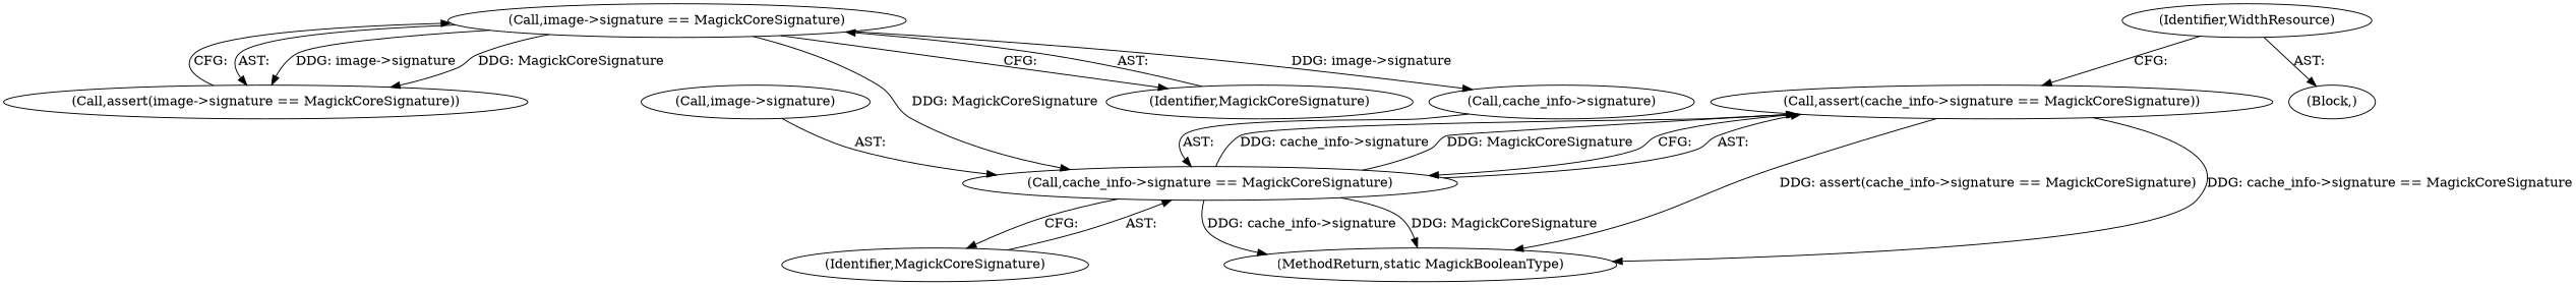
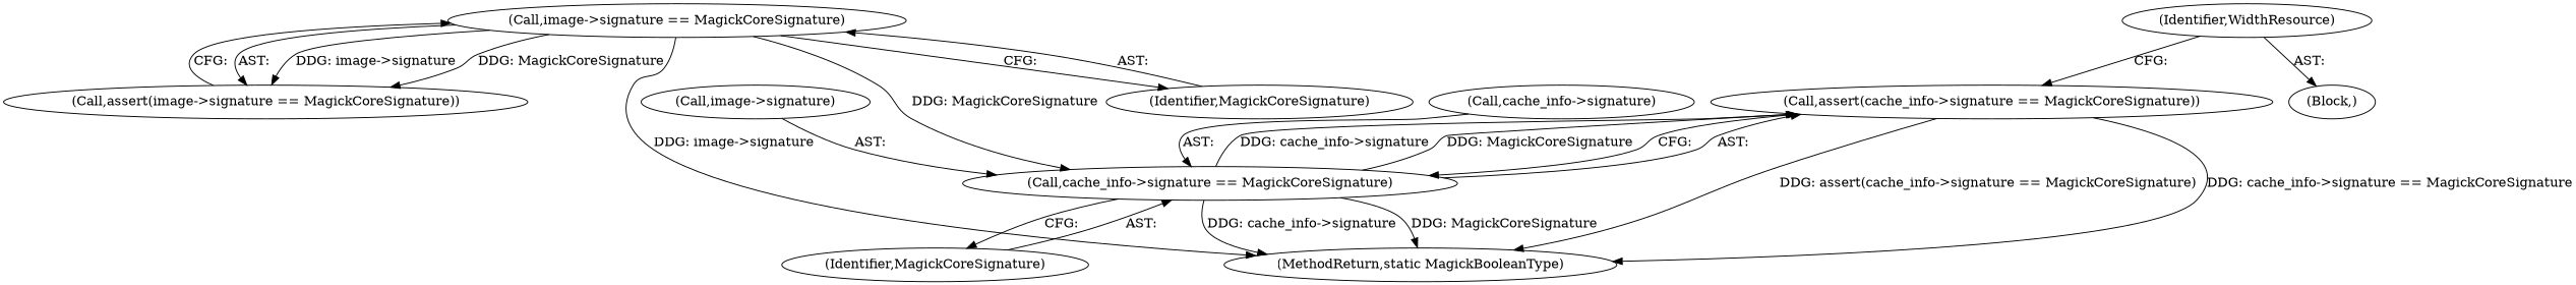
  digraph {
    n1 [label="(Call,assert(cache_info->signature == MagickCoreSignature))"]
    n2 [label="(Call,cache_info->signature == MagickCoreSignature)"]
    n3 [label="(MethodReturn,static MagickBooleanType)"]
    n4 [label="(Identifier,MagickCoreSignature)"]
    n5 [label="(Block,)"]
    n6 [label="(Call,image->signature == MagickCoreSignature)"]
    n7 [label="(Call,assert(image->signature == MagickCoreSignature))"]
    n8 [label="(Identifier,MagickCoreSignature)"]
    n9 [label="(Call,image->signature)"]
    n10 [label="(Identifier,WidthResource)"]
    n11 [label="(Call,cache_info->signature)"]
    n1 -> n2 [label="CFG: "]
    n1 -> n3 [label="DDG: assert(cache_info->signature == MagickCoreSignature)"]
    n1 -> n3 [label="DDG: cache_info->signature == MagickCoreSignature"]
    n2 -> n1 [label="AST: "]
    n2 -> n1 [label="DDG: cache_info->signature"]
    n2 -> n1 [label="DDG: MagickCoreSignature"]
    n2 -> n3 [label="DDG: MagickCoreSignature"]
    n2 -> n3 [label="DDG: cache_info->signature"]
    n2 -> n4 [label="CFG: "]
    n4 -> n2 [label="AST: "]
    n6 -> n2 [label="DDG: MagickCoreSignature"]
-   n6 -> n11 [label="DDG: image->signature"]
+   n6 -> n3 [label="DDG: image->signature"]
    n6 -> n7 [label="AST: "]
    n6 -> n7 [label="DDG: image->signature"]
    n6 -> n7 [label="DDG: MagickCoreSignature"]
    n6 -> n8 [label="CFG: "]
    n7 -> n6 [label="CFG: "]
    n8 -> n6 [label="AST: "]
    n9 -> n2 [label="AST: "]
    n10 -> n1 [label="CFG: "]
    n10 -> n5 [label="AST: "]
    n11 -> n2 [label="AST: "]
  }
